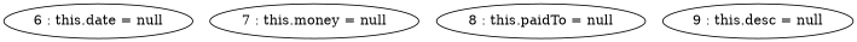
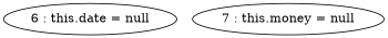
  digraph {
    "6 : this.date = null"
    "7 : this.money = null"
-   "8 : this.paidTo = null"
-   "9 : this.desc = null"
  }
